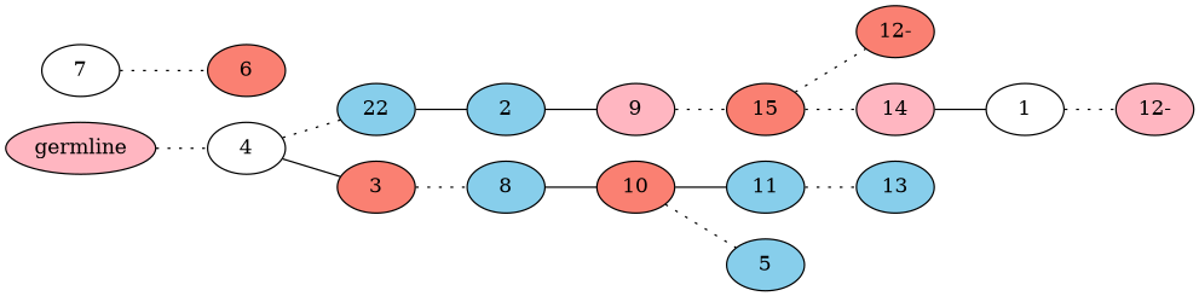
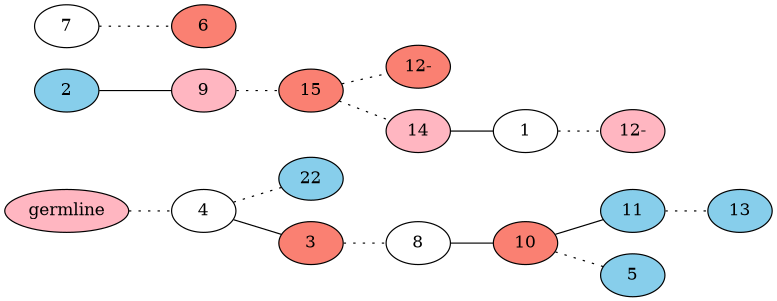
  graph {
    rankdir=LR
    node [fillcolor=skyblue style=filled]
    edge [style=dotted]
    n1 [fillcolor=lightpink label=germline]
    n2 [fillcolor=white label=4]
    n3 [label=22]
    n4 [fillcolor=salmon label=3]
    n5 [label=2]
-   n6 [label=8]
+   n6 [fillcolor=white label=8]
    n7 [fillcolor=lightpink label=9]
    n8 [fillcolor=salmon label=15]
    n9 [fillcolor=salmon label="12-"]
    n10 [fillcolor=lightpink label=14]
    n11 [fillcolor=white label=1]
    n12 [fillcolor=lightpink label="12-"]
    n13 [fillcolor=salmon label=10]
    n14 [label=11]
    n15 [label=5]
    n16 [label=13]
    n17 [fillcolor=white label=7]
    n18 [fillcolor=salmon label=6]
    n1 -- n2
    n2 -- n3
    n2 -- n4 [style=solid]
-   n3 -- n5 [style=solid]
    n4 -- n6
    n5 -- n7 [style=solid]
    n6 -- n13 [style=solid]
    n7 -- n8
    n8 -- n9
    n8 -- n10
    n10 -- n11 [style=solid]
    n11 -- n12
    n13 -- n14 [style=solid]
    n13 -- n15
    n14 -- n16
    n17 -- n18
  }
